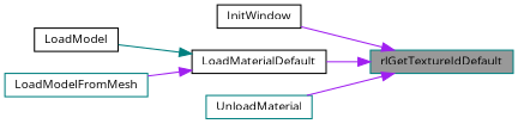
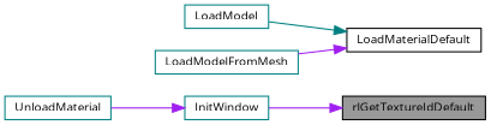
  digraph {
    fontname="Open Sans"
    rankdir=RL
    node [color=teal fillcolor=white fontname="Open Sans" fontsize=10 shape=box style=filled]
    edge [color=purple dir=back fontname="Open Sans" fontsize=10 labelfontname=Helvetica labelfontsize=10 style=solid]
-   n1 [fillcolor=grey60 fontcolor=black height=0.2 label=rlGetTextureIdDefault width=0.4]
-   n2 [color=black height=0.2 label=InitWindow width=0.4]
+   n1 [color=black fillcolor=grey60 fontcolor=black height=0.2 label=rlGetTextureIdDefault width=0.4]
+   n2 [height=0.2 label=InitWindow width=0.4]
    n3 [color=black height=0.2 label=LoadMaterialDefault width=0.4]
    n4 [height=0.2 label=UnloadMaterial width=0.4]
-   n5 [color=black height=0.2 label=LoadModel width=0.4]
+   n5 [height=0.2 label=LoadModel width=0.4]
    n6 [height=0.2 label=LoadModelFromMesh width=0.4]
    n1 -> n2
-   n1 -> n3
-   n1 -> n4
+   n2 -> n4
    n3 -> n5 [color=teal]
    n3 -> n6
  }
